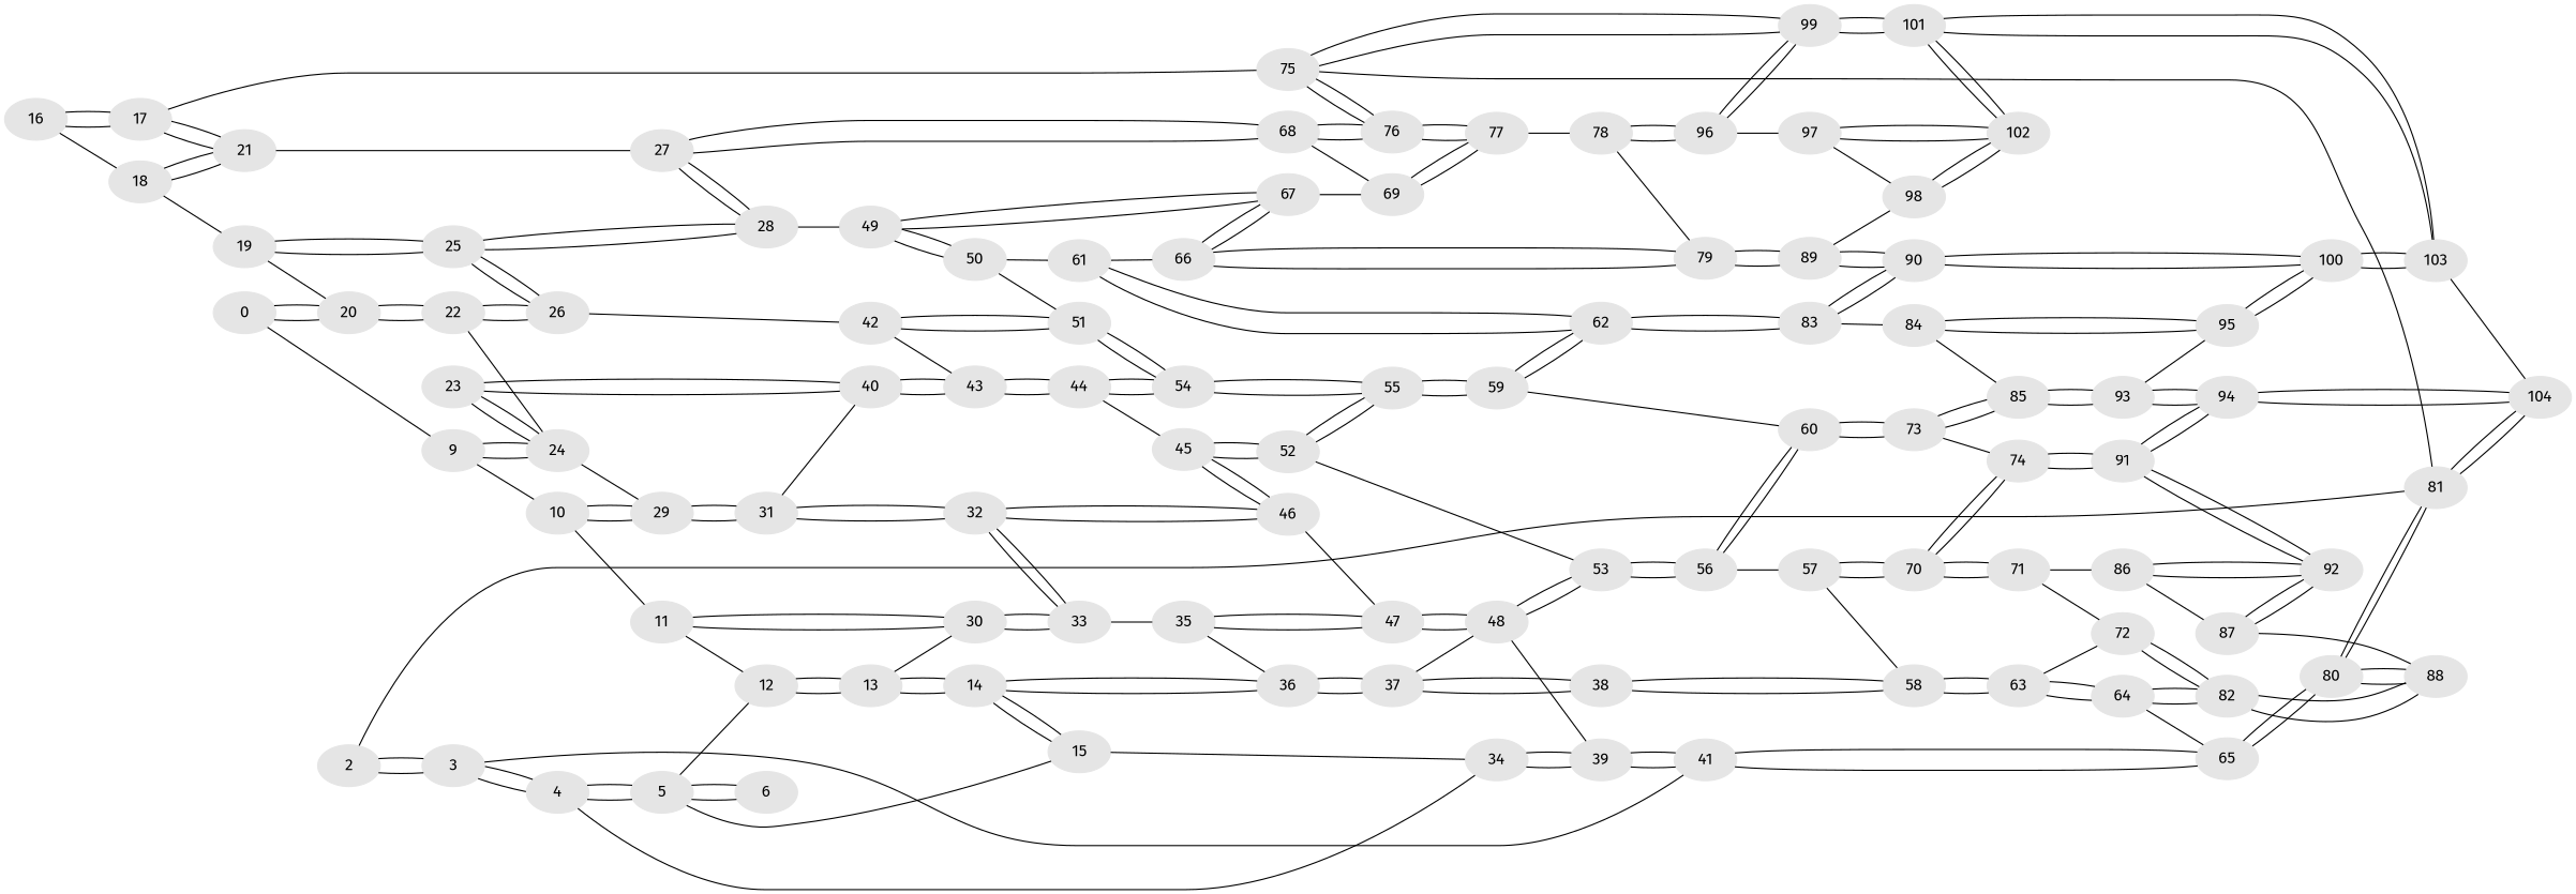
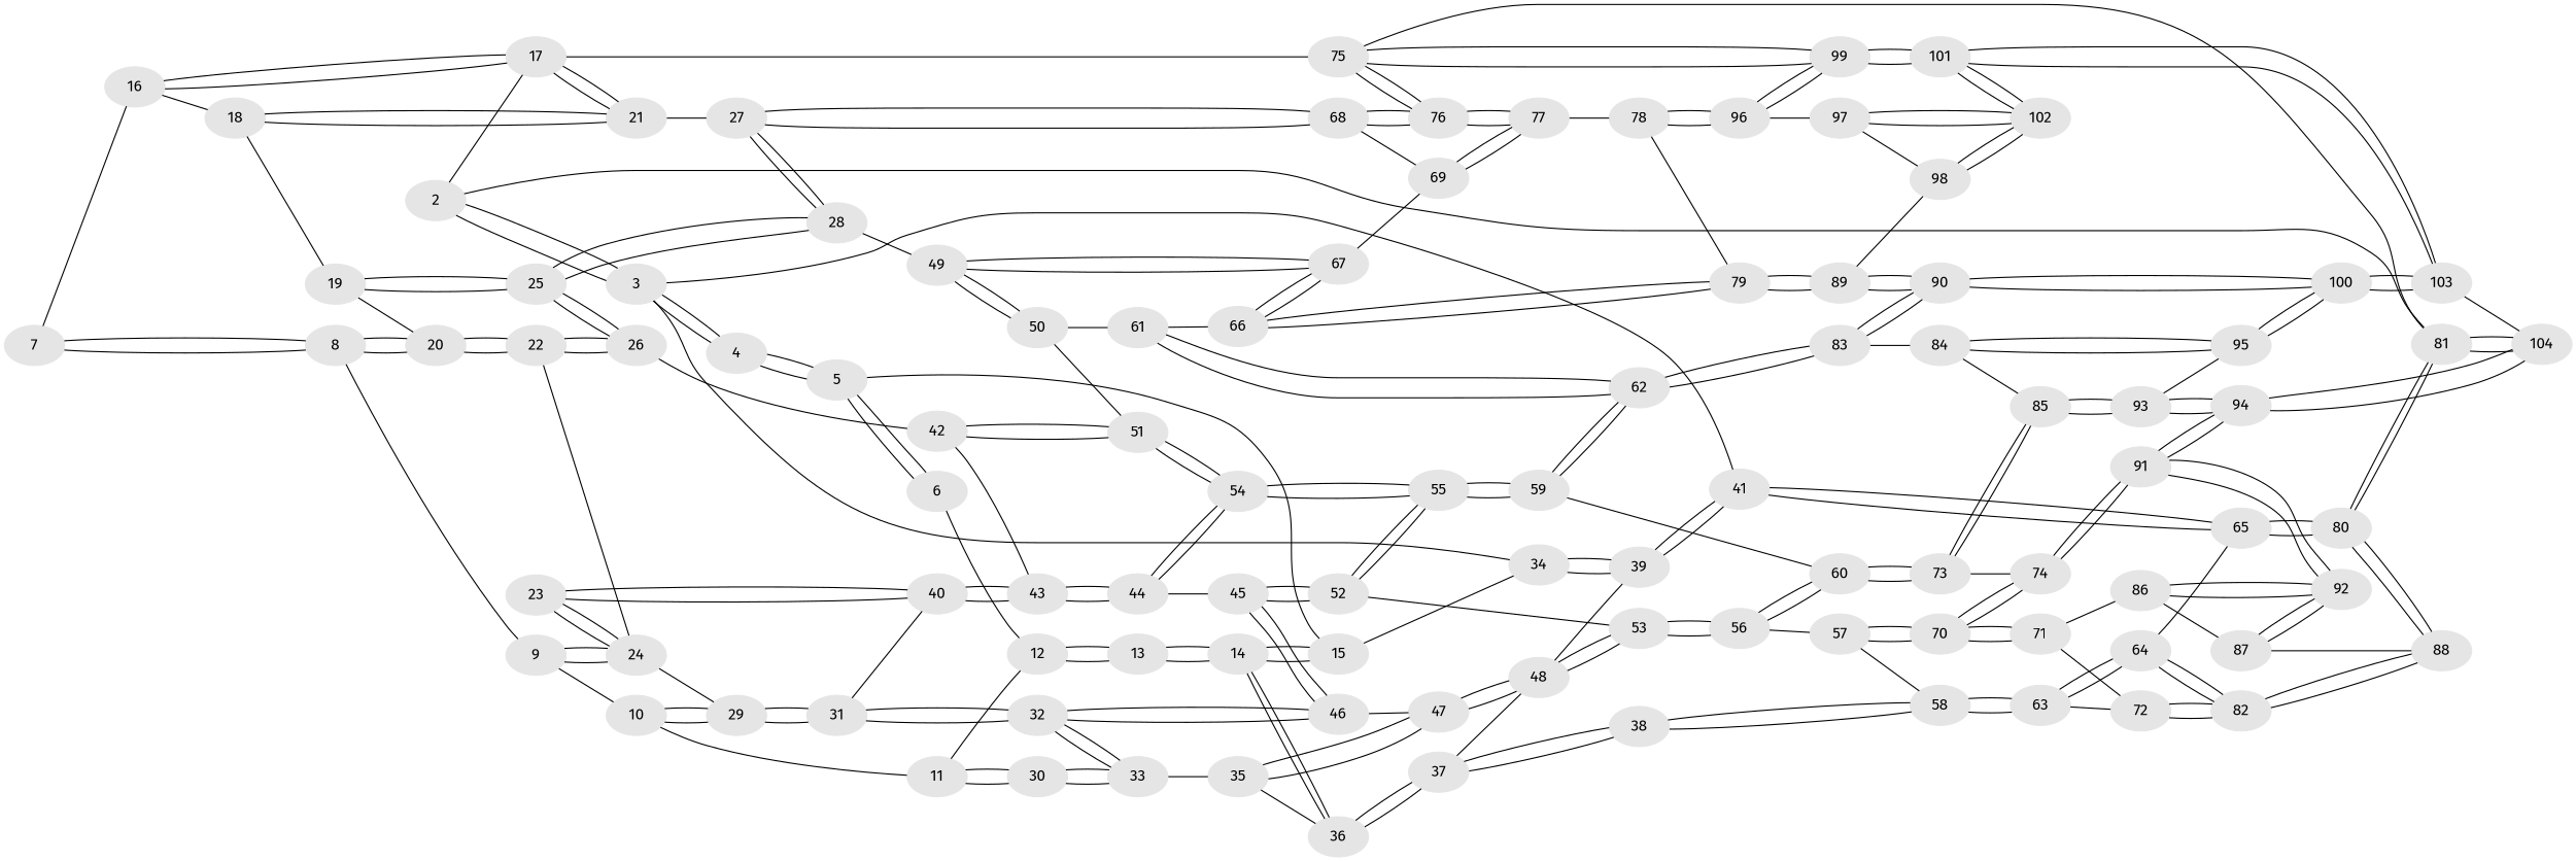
  graph {
    fontname="Fira Sans"
    rankdir=LR
    node [color=gray90 fontname="Fira Sans" style=filled]
    edge [fontname="Fira Sans"]
    2
    3
    17
    81
-   8 [label=0]
+   7
+   8
    16
    4
    41
    21
    75
    104
    5
    34
    65
    6
    15
    39
    12
    13
    9
    20
    18
    10
    24
    22
    11
    29
    30
    31
    33
    14
    36
    37
    19
    27
    76
    99
    25
    26
    28
    68
    23
    40
    42
    43
    49
    51
    69
    50
    67
    32
    35
    46
    47
    48
    38
    58
    53
    63
    44
    80
    54
    45
    52
    55
    56
    61
    62
    66
    59
    57
    60
    70
    73
    71
    74
    64
    72
    83
    85
    79
    84
    90
    82
    88
    89
    77
    78
    86
    91
    87
    92
    93
    94
    101
    96
    97
    98
    95
    100
    102
    103
    2 -- 3
    2 -- 3
+   2 -- 17
    2 -- 81
    3 -- 4
    3 -- 4
    3 -- 41
    17 -- 21
    17 -- 21
    17 -- 75
    81 -- 104
    81 -- 104
+   7 -- 8
+   7 -- 8
+   7 -- 16
    8 -- 9
    8 -- 20
    8 -- 20
    16 -- 17
    16 -- 17
    16 -- 18
    4 -- 5
    4 -- 5
-   4 -- 34
+   3 -- 34
    41 -- 65
    41 -- 65
    21 -- 27
    75 -- 81
    75 -- 76
    75 -- 76
    75 -- 99
    75 -- 99
    5 -- 6
    5 -- 6
    5 -- 15
    34 -- 39
    34 -- 39
    65 -- 80
    65 -- 80
-   5 -- 12
+   6 -- 12
    15 -- 34
    39 -- 41
    39 -- 41
    12 -- 13
    12 -- 13
-   13 -- 30
    13 -- 14
    13 -- 14
    9 -- 10
    9 -- 24
    9 -- 24
    20 -- 22
    20 -- 22
    18 -- 21
    18 -- 21
    18 -- 19
    10 -- 11
    10 -- 29
    10 -- 29
    24 -- 29
    22 -- 24
    22 -- 26
    22 -- 26
    11 -- 12
    11 -- 30
    11 -- 30
    29 -- 31
    29 -- 31
    30 -- 33
    30 -- 33
    31 -- 40
    31 -- 32
    31 -- 32
    33 -- 35
    14 -- 15
    14 -- 15
    14 -- 36
    14 -- 36
    36 -- 37
    36 -- 37
    37 -- 48
    37 -- 38
    37 -- 38
    19 -- 20
    19 -- 25
    19 -- 25
    27 -- 28
    27 -- 28
    27 -- 68
    27 -- 68
    76 -- 77
    76 -- 77
    99 -- 101
    99 -- 101
    25 -- 26
    25 -- 26
    25 -- 28
    25 -- 28
    26 -- 42
    28 -- 49
    68 -- 76
    68 -- 76
    68 -- 69
    23 -- 24
    23 -- 24
    23 -- 40
    23 -- 40
    40 -- 43
    40 -- 43
    42 -- 43
    42 -- 51
    42 -- 51
    43 -- 44
    43 -- 44
    49 -- 50
    49 -- 50
    49 -- 67
    49 -- 67
    51 -- 54
    51 -- 54
    69 -- 77
    69 -- 77
    50 -- 51
    50 -- 61
    67 -- 69
    32 -- 33
    32 -- 33
    32 -- 46
    32 -- 46
    35 -- 36
    35 -- 47
    35 -- 47
    46 -- 47
    47 -- 48
    47 -- 48
    48 -- 39
    48 -- 53
    48 -- 53
    38 -- 58
    38 -- 58
    58 -- 63
    58 -- 63
    53 -- 56
    53 -- 56
    63 -- 64
    63 -- 64
    63 -- 72
    44 -- 54
    44 -- 54
    44 -- 45
    80 -- 81
    80 -- 81
    80 -- 88
    80 -- 88
    54 -- 55
    54 -- 55
    45 -- 46
    45 -- 46
    45 -- 52
    45 -- 52
    52 -- 53
    52 -- 55
    52 -- 55
    55 -- 59
    55 -- 59
    56 -- 57
    56 -- 60
    56 -- 60
    61 -- 62
    61 -- 62
    61 -- 66
    62 -- 83
    62 -- 83
    66 -- 67
    66 -- 67
    66 -- 79
    66 -- 79
    59 -- 62
    59 -- 62
    59 -- 60
    57 -- 58
    57 -- 70
    57 -- 70
    60 -- 73
    60 -- 73
    70 -- 71
    70 -- 71
    70 -- 74
    70 -- 74
    73 -- 74
    73 -- 85
    73 -- 85
    71 -- 72
    71 -- 86
    74 -- 91
    74 -- 91
    64 -- 65
    64 -- 82
    64 -- 82
    72 -- 82
    72 -- 82
    83 -- 84
    83 -- 90
    83 -- 90
    85 -- 93
    85 -- 93
    79 -- 89
    79 -- 89
    84 -- 85
    84 -- 95
    84 -- 95
    90 -- 100
    90 -- 100
    82 -- 88
    82 -- 88
    89 -- 90
    89 -- 90
    89 -- 98
    77 -- 78
    78 -- 79
    78 -- 96
    78 -- 96
    86 -- 87
    86 -- 92
    86 -- 92
    91 -- 92
    91 -- 92
    91 -- 94
    91 -- 94
    87 -- 88
    87 -- 92
    87 -- 92
    93 -- 94
    93 -- 94
    93 -- 95
    94 -- 104
    94 -- 104
    101 -- 102
    101 -- 102
    101 -- 103
    101 -- 103
    96 -- 99
    96 -- 99
    96 -- 97
    97 -- 98
    97 -- 102
    97 -- 102
    98 -- 102
    98 -- 102
    95 -- 100
    95 -- 100
    100 -- 103
    100 -- 103
    103 -- 104
  }
